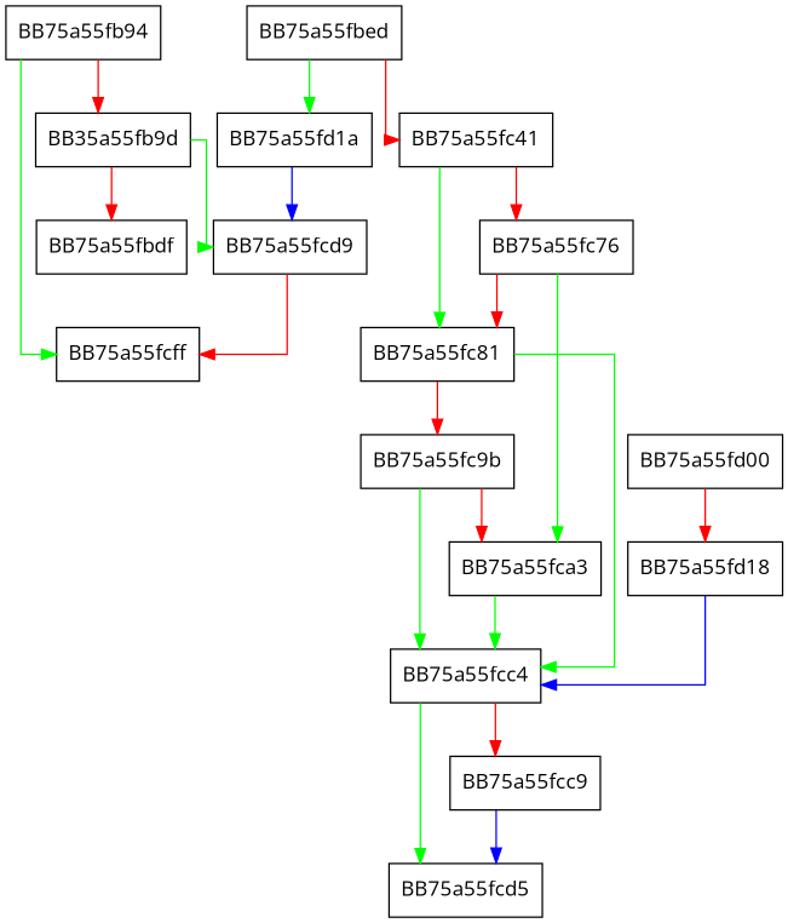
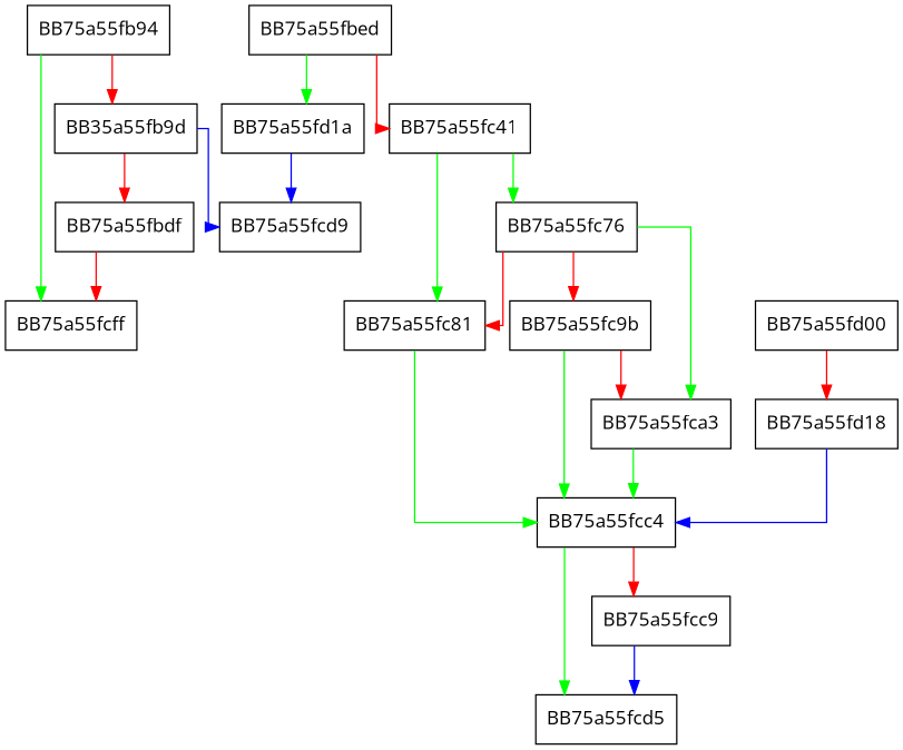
  digraph {
    fontname="Open Sans"
    splines=ortho
    node [fontname="Open Sans" shape=box]
    edge [color=red fontname="Open Sans"]
    BB75a55fb94
    BB75a55fcff
    n3 [label=BB35a55fb9d]
    BB75a55fcd9
    BB75a55fbdf
    BB75a55fbed
    BB75a55fd1a
    n8 [label=BB75a55fc41]
    BB75a55fc81
    BB75a55fc76
    BB75a55fcc4
    BB75a55fc9b
    BB75a55fca3
    BB75a55fcd5
    BB75a55fcc9
    BB75a55fd00
    BB75a55fd18
    BB75a55fb94 -> BB75a55fcff [color=green]
    BB75a55fb94 -> n3
-   n3 -> BB75a55fcd9 [color=green]
+   n3 -> BB75a55fcd9 [color=blue]
    n3 -> BB75a55fbdf
-   BB75a55fcd9 -> BB75a55fcff
+   BB75a55fbdf -> BB75a55fcff
    BB75a55fbed -> BB75a55fd1a [color=green]
    BB75a55fbed -> n8
    BB75a55fd1a -> BB75a55fcd9 [color=blue]
    n8 -> BB75a55fc81 [color=green]
-   n8 -> BB75a55fc76
+   n8 -> BB75a55fc76 [color=green]
    BB75a55fc81 -> BB75a55fcc4 [color=green]
-   BB75a55fc81 -> BB75a55fc9b
+   BB75a55fc76 -> BB75a55fc9b
    BB75a55fc76 -> BB75a55fc81
    BB75a55fc76 -> BB75a55fca3 [color=green]
    BB75a55fcc4 -> BB75a55fcd5 [color=green]
    BB75a55fcc4 -> BB75a55fcc9
    BB75a55fc9b -> BB75a55fcc4 [color=green]
    BB75a55fc9b -> BB75a55fca3
    BB75a55fca3 -> BB75a55fcc4 [color=green]
    BB75a55fcc9 -> BB75a55fcd5 [color=blue]
    BB75a55fd00 -> BB75a55fd18
    BB75a55fd18 -> BB75a55fcc4 [color=blue]
  }
